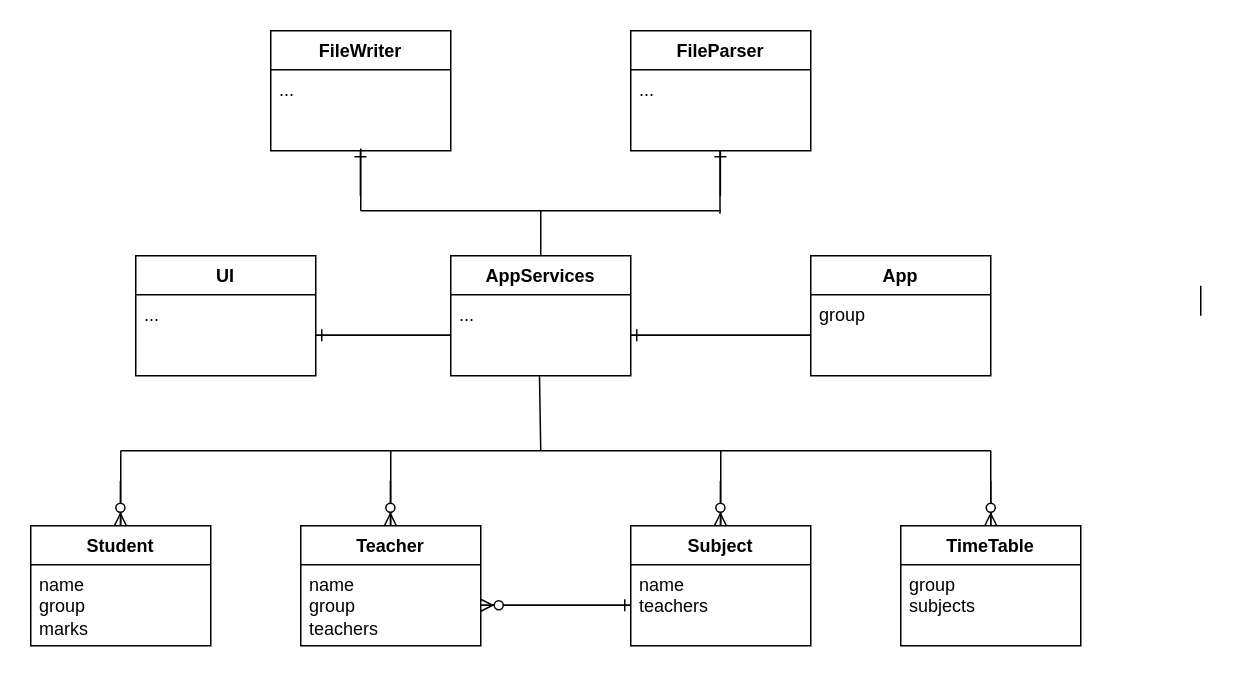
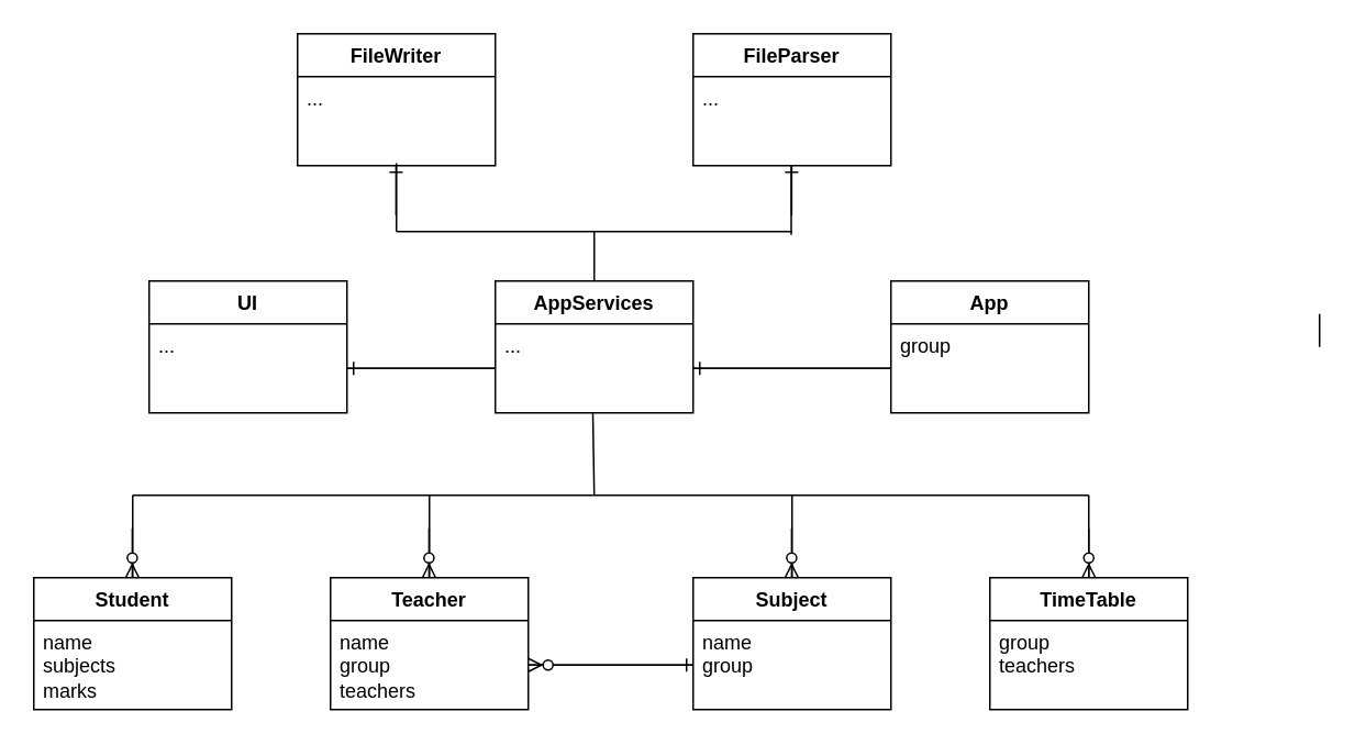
  <mxCell id="0" />
  <mxCell id="1" parent="0" />
  <mxCell id="2" value="Student" style="swimlane;fontStyle=1;align=center;verticalAlign=top;childLayout=stackLayout;horizontal=1;startSize=26;horizontalStack=0;resizeParent=1;resizeParentMax=0;resizeLast=0;collapsible=1;marginBottom=0;whiteSpace=wrap;html=1;" parent="1" vertex="1"><mxGeometry x="20" y="350" width="120" height="80" as="geometry" /></mxCell>
- <mxCell id="3" value="&lt;div&gt;name&lt;/div&gt;&lt;div&gt;group&lt;/div&gt;&lt;div&gt;marks&lt;/div&gt;" style="text;strokeColor=none;fillColor=none;align=left;verticalAlign=top;spacingLeft=4;spacingRight=4;overflow=hidden;rotatable=0;points=[[0,0.5],[1,0.5]];portConstraint=eastwest;whiteSpace=wrap;html=1;" parent="2" vertex="1"><mxGeometry y="26" width="120" height="54" as="geometry" /></mxCell>
+ <mxCell id="3" value="&lt;div&gt;name&lt;/div&gt;&lt;div&gt;subjects&lt;/div&gt;&lt;div&gt;marks&lt;/div&gt;" style="text;strokeColor=none;fillColor=none;align=left;verticalAlign=top;spacingLeft=4;spacingRight=4;overflow=hidden;rotatable=0;points=[[0,0.5],[1,0.5]];portConstraint=eastwest;whiteSpace=wrap;html=1;" parent="2" vertex="1"><mxGeometry y="26" width="120" height="54" as="geometry" /></mxCell>
  <mxCell id="4" value="Teacher" style="swimlane;fontStyle=1;align=center;verticalAlign=top;childLayout=stackLayout;horizontal=1;startSize=26;horizontalStack=0;resizeParent=1;resizeParentMax=0;resizeLast=0;collapsible=1;marginBottom=0;whiteSpace=wrap;html=1;" parent="1" vertex="1"><mxGeometry x="200" y="350" width="120" height="80" as="geometry" /></mxCell>
  <mxCell id="5" value="&lt;div&gt;name&lt;/div&gt;&lt;div&gt;group&lt;/div&gt;&lt;div&gt;teachers&lt;/div&gt;" style="text;strokeColor=none;fillColor=none;align=left;verticalAlign=top;spacingLeft=4;spacingRight=4;overflow=hidden;rotatable=0;points=[[0,0.5],[1,0.5]];portConstraint=eastwest;whiteSpace=wrap;html=1;" parent="4" vertex="1"><mxGeometry y="26" width="120" height="54" as="geometry" /></mxCell>
  <mxCell id="6" value="Subject" style="swimlane;fontStyle=1;align=center;verticalAlign=top;childLayout=stackLayout;horizontal=1;startSize=26;horizontalStack=0;resizeParent=1;resizeParentMax=0;resizeLast=0;collapsible=1;marginBottom=0;whiteSpace=wrap;html=1;" parent="1" vertex="1"><mxGeometry x="420" y="350" width="120" height="80" as="geometry" /></mxCell>
- <mxCell id="7" value="name&lt;div&gt;teachers&lt;/div&gt;" style="text;strokeColor=none;fillColor=none;align=left;verticalAlign=top;spacingLeft=4;spacingRight=4;overflow=hidden;rotatable=0;points=[[0,0.5],[1,0.5]];portConstraint=eastwest;whiteSpace=wrap;html=1;" parent="6" vertex="1"><mxGeometry y="26" width="120" height="54" as="geometry" /></mxCell>
+ <mxCell id="7" value="name&lt;div&gt;group&lt;/div&gt;" style="text;strokeColor=none;fillColor=none;align=left;verticalAlign=top;spacingLeft=4;spacingRight=4;overflow=hidden;rotatable=0;points=[[0,0.5],[1,0.5]];portConstraint=eastwest;whiteSpace=wrap;html=1;" parent="6" vertex="1"><mxGeometry y="26" width="120" height="54" as="geometry" /></mxCell>
  <mxCell id="8" value="FileParser" style="swimlane;fontStyle=1;align=center;verticalAlign=top;childLayout=stackLayout;horizontal=1;startSize=26;horizontalStack=0;resizeParent=1;resizeParentMax=0;resizeLast=0;collapsible=1;marginBottom=0;whiteSpace=wrap;html=1;" parent="1" vertex="1"><mxGeometry x="420" y="20" width="120" height="80" as="geometry" /></mxCell>
  <mxCell id="9" value="..." style="text;strokeColor=none;fillColor=none;align=left;verticalAlign=top;spacingLeft=4;spacingRight=4;overflow=hidden;rotatable=0;points=[[0,0.5],[1,0.5]];portConstraint=eastwest;whiteSpace=wrap;html=1;" parent="8" vertex="1"><mxGeometry y="26" width="120" height="54" as="geometry" /></mxCell>
  <mxCell id="10" value="AppServices" style="swimlane;fontStyle=1;align=center;verticalAlign=top;childLayout=stackLayout;horizontal=1;startSize=26;horizontalStack=0;resizeParent=1;resizeParentMax=0;resizeLast=0;collapsible=1;marginBottom=0;whiteSpace=wrap;html=1;" parent="1" vertex="1"><mxGeometry x="300" y="170" width="120" height="80" as="geometry" /></mxCell>
  <mxCell id="11" value="&lt;div&gt;...&lt;/div&gt;" style="text;strokeColor=none;fillColor=none;align=left;verticalAlign=top;spacingLeft=4;spacingRight=4;overflow=hidden;rotatable=0;points=[[0,0.5],[1,0.5]];portConstraint=eastwest;whiteSpace=wrap;html=1;" parent="10" vertex="1"><mxGeometry y="26" width="120" height="54" as="geometry" /></mxCell>
  <mxCell id="12" value="App" style="swimlane;fontStyle=1;align=center;verticalAlign=top;childLayout=stackLayout;horizontal=1;startSize=26;horizontalStack=0;resizeParent=1;resizeParentMax=0;resizeLast=0;collapsible=1;marginBottom=0;whiteSpace=wrap;html=1;" parent="1" vertex="1"><mxGeometry x="540" y="170" width="120" height="80" as="geometry" /></mxCell>
  <mxCell id="13" value="group" style="text;strokeColor=none;fillColor=none;align=left;verticalAlign=top;spacingLeft=4;spacingRight=4;overflow=hidden;rotatable=0;points=[[0,0.5],[1,0.5]];portConstraint=eastwest;whiteSpace=wrap;html=1;" parent="12" vertex="1"><mxGeometry y="26" width="120" height="54" as="geometry" /></mxCell>
  <mxCell id="14" value="" style="endArrow=none;html=1;rounded=0;exitX=0;exitY=0.5;exitDx=0;exitDy=0;entryX=1;entryY=0.5;entryDx=0;entryDy=0;" parent="1" source="13" target="11" edge="1"><mxGeometry width="50" height="50" relative="1" as="geometry"><mxPoint x="450" y="170" as="sourcePoint" /><mxPoint x="500" y="120" as="targetPoint" /></mxGeometry></mxCell>
  <mxCell id="15" value="" style="edgeStyle=entityRelationEdgeStyle;fontSize=12;html=1;endArrow=ERone;endFill=1;rounded=0;entryX=0;entryY=0.5;entryDx=0;entryDy=0;exitX=1;exitY=0.5;exitDx=0;exitDy=0;" parent="1" source="5" target="7" edge="1"><mxGeometry width="100" height="100" relative="1" as="geometry"><mxPoint x="380" y="580" as="sourcePoint" /><mxPoint x="480" y="480" as="targetPoint" /><Array as="points"><mxPoint x="380" y="380" /></Array></mxGeometry></mxCell>
  <mxCell id="16" value="TimeTable" style="swimlane;fontStyle=1;align=center;verticalAlign=top;childLayout=stackLayout;horizontal=1;startSize=26;horizontalStack=0;resizeParent=1;resizeParentMax=0;resizeLast=0;collapsible=1;marginBottom=0;whiteSpace=wrap;html=1;" parent="1" vertex="1"><mxGeometry x="600" y="350" width="120" height="80" as="geometry" /></mxCell>
- <mxCell id="17" value="&lt;div&gt;group&lt;/div&gt;&lt;div&gt;subjects&lt;/div&gt;" style="text;strokeColor=none;fillColor=none;align=left;verticalAlign=top;spacingLeft=4;spacingRight=4;overflow=hidden;rotatable=0;points=[[0,0.5],[1,0.5]];portConstraint=eastwest;whiteSpace=wrap;html=1;" parent="16" vertex="1"><mxGeometry y="26" width="120" height="54" as="geometry" /></mxCell>
+ <mxCell id="17" value="&lt;div&gt;group&lt;/div&gt;&lt;div&gt;teachers&lt;/div&gt;" style="text;strokeColor=none;fillColor=none;align=left;verticalAlign=top;spacingLeft=4;spacingRight=4;overflow=hidden;rotatable=0;points=[[0,0.5],[1,0.5]];portConstraint=eastwest;whiteSpace=wrap;html=1;" parent="16" vertex="1"><mxGeometry y="26" width="120" height="54" as="geometry" /></mxCell>
  <mxCell id="18" value="" style="endArrow=none;html=1;rounded=0;entryX=0.493;entryY=1.001;entryDx=0;entryDy=0;entryPerimeter=0;" parent="1" target="11" edge="1"><mxGeometry relative="1" as="geometry"><mxPoint x="360" y="300" as="sourcePoint" /><mxPoint x="320" y="270" as="targetPoint" /></mxGeometry></mxCell>
  <mxCell id="19" value="" style="endArrow=none;html=1;rounded=0;exitX=0.5;exitY=0;exitDx=0;exitDy=0;" parent="1" edge="1"><mxGeometry relative="1" as="geometry"><mxPoint x="80" y="350" as="sourcePoint" /><mxPoint x="80" y="300" as="targetPoint" /></mxGeometry></mxCell>
  <mxCell id="20" value="" style="endArrow=none;html=1;rounded=0;exitX=0.5;exitY=0;exitDx=0;exitDy=0;" parent="1" source="6" edge="1"><mxGeometry relative="1" as="geometry"><mxPoint x="570" y="330" as="sourcePoint" /><mxPoint x="480" y="300" as="targetPoint" /></mxGeometry></mxCell>
  <mxCell id="21" value="" style="endArrow=none;html=1;rounded=0;exitX=0.5;exitY=0;exitDx=0;exitDy=0;" parent="1" source="16" edge="1"><mxGeometry relative="1" as="geometry"><mxPoint x="680" y="250" as="sourcePoint" /><mxPoint x="660" y="300" as="targetPoint" /></mxGeometry></mxCell>
  <mxCell id="22" value="FileWriter" style="swimlane;fontStyle=1;align=center;verticalAlign=top;childLayout=stackLayout;horizontal=1;startSize=26;horizontalStack=0;resizeParent=1;resizeParentMax=0;resizeLast=0;collapsible=1;marginBottom=0;whiteSpace=wrap;html=1;" parent="1" vertex="1"><mxGeometry x="180" y="20" width="120" height="80" as="geometry" /></mxCell>
  <mxCell id="23" value="..." style="text;strokeColor=none;fillColor=none;align=left;verticalAlign=top;spacingLeft=4;spacingRight=4;overflow=hidden;rotatable=0;points=[[0,0.5],[1,0.5]];portConstraint=eastwest;whiteSpace=wrap;html=1;" parent="22" vertex="1"><mxGeometry y="26" width="120" height="54" as="geometry" /></mxCell>
  <mxCell id="24" value="" style="endArrow=none;html=1;rounded=0;entryX=0.5;entryY=0.972;entryDx=0;entryDy=0;entryPerimeter=0;" parent="1" target="23" edge="1"><mxGeometry width="50" height="50" relative="1" as="geometry"><mxPoint x="240" y="140" as="sourcePoint" /><mxPoint x="230" y="150" as="targetPoint" /></mxGeometry></mxCell>
  <mxCell id="25" value="" style="endArrow=none;html=1;rounded=0;entryX=0.5;entryY=0.972;entryDx=0;entryDy=0;entryPerimeter=0;" parent="1" edge="1"><mxGeometry width="50" height="50" relative="1" as="geometry"><mxPoint x="479.5" y="142" as="sourcePoint" /><mxPoint x="479.5" y="100" as="targetPoint" /></mxGeometry></mxCell>
  <mxCell id="26" value="" style="endArrow=none;html=1;rounded=0;" parent="1" edge="1"><mxGeometry width="50" height="50" relative="1" as="geometry"><mxPoint x="480" y="140" as="sourcePoint" /><mxPoint x="240" y="140" as="targetPoint" /></mxGeometry></mxCell>
  <mxCell id="27" value="" style="endArrow=none;html=1;rounded=0;entryX=0.5;entryY=0;entryDx=0;entryDy=0;" parent="1" target="10" edge="1"><mxGeometry width="50" height="50" relative="1" as="geometry"><mxPoint x="360" y="140" as="sourcePoint" /><mxPoint x="220" y="180" as="targetPoint" /></mxGeometry></mxCell>
  <mxCell id="28" value="" style="endArrow=none;html=1;rounded=0;" parent="1" edge="1"><mxGeometry width="50" height="50" relative="1" as="geometry"><mxPoint x="660" y="300" as="sourcePoint" /><mxPoint x="80" y="300" as="targetPoint" /></mxGeometry></mxCell>
  <mxCell id="29" value="" style="endArrow=none;html=1;rounded=0;entryX=0.5;entryY=0;entryDx=0;entryDy=0;" parent="1" target="4" edge="1"><mxGeometry width="50" height="50" relative="1" as="geometry"><mxPoint x="260" y="300" as="sourcePoint" /><mxPoint x="210" y="540" as="targetPoint" /></mxGeometry></mxCell>
  <mxCell id="30" value="" style="endArrow=none;html=1;rounded=0;" parent="1" edge="1"><mxGeometry relative="1" as="geometry"><mxPoint x="800" y="210" as="sourcePoint" /><mxPoint x="800" y="190" as="targetPoint" /></mxGeometry></mxCell>
  <mxCell id="31" value="" style="edgeStyle=entityRelationEdgeStyle;fontSize=12;html=1;endArrow=ERone;endFill=1;rounded=0;entryX=1;entryY=0.5;entryDx=0;entryDy=0;exitX=0;exitY=0.5;exitDx=0;exitDy=0;" parent="1" source="13" target="11" edge="1"><mxGeometry width="100" height="100" relative="1" as="geometry"><mxPoint x="430" y="370" as="sourcePoint" /><mxPoint x="530" y="270" as="targetPoint" /></mxGeometry></mxCell>
  <mxCell id="32" value="" style="edgeStyle=entityRelationEdgeStyle;fontSize=12;html=1;endArrow=ERzeroToMany;endFill=1;rounded=0;entryX=1;entryY=0.5;entryDx=0;entryDy=0;exitX=0;exitY=0.5;exitDx=0;exitDy=0;" parent="1" source="7" target="5" edge="1"><mxGeometry width="100" height="100" relative="1" as="geometry"><mxPoint x="350" y="600" as="sourcePoint" /><mxPoint x="450" y="500" as="targetPoint" /></mxGeometry></mxCell>
  <mxCell id="33" value="UI" style="swimlane;fontStyle=1;align=center;verticalAlign=top;childLayout=stackLayout;horizontal=1;startSize=26;horizontalStack=0;resizeParent=1;resizeParentMax=0;resizeLast=0;collapsible=1;marginBottom=0;whiteSpace=wrap;html=1;" parent="1" vertex="1"><mxGeometry x="90" y="170" width="120" height="80" as="geometry" /></mxCell>
  <mxCell id="34" value="..." style="text;strokeColor=none;fillColor=none;align=left;verticalAlign=top;spacingLeft=4;spacingRight=4;overflow=hidden;rotatable=0;points=[[0,0.5],[1,0.5]];portConstraint=eastwest;whiteSpace=wrap;html=1;" parent="33" vertex="1"><mxGeometry y="26" width="120" height="54" as="geometry" /></mxCell>
  <mxCell id="35" value="" style="endArrow=none;html=1;rounded=0;exitX=1;exitY=0.5;exitDx=0;exitDy=0;entryX=0;entryY=0.5;entryDx=0;entryDy=0;" parent="1" source="34" target="11" edge="1"><mxGeometry relative="1" as="geometry"><mxPoint x="240" y="260" as="sourcePoint" /><mxPoint x="400" y="260" as="targetPoint" /></mxGeometry></mxCell>
  <mxCell id="36" value="" style="edgeStyle=entityRelationEdgeStyle;fontSize=12;html=1;endArrow=ERone;endFill=1;rounded=0;entryX=1;entryY=0.5;entryDx=0;entryDy=0;exitX=0;exitY=0.5;exitDx=0;exitDy=0;" parent="1" source="11" target="34" edge="1"><mxGeometry width="100" height="100" relative="1" as="geometry"><mxPoint x="200" y="370" as="sourcePoint" /><mxPoint x="300" y="270" as="targetPoint" /></mxGeometry></mxCell>
  <mxCell id="37" value="" style="edgeStyle=orthogonalEdgeStyle;fontSize=12;html=1;endArrow=ERzeroToMany;endFill=1;rounded=0;elbow=vertical;" parent="1" edge="1"><mxGeometry width="100" height="100" relative="1" as="geometry"><mxPoint x="259.76" y="320" as="sourcePoint" /><mxPoint x="259.76" y="350" as="targetPoint" /></mxGeometry></mxCell>
  <mxCell id="38" value="" style="edgeStyle=orthogonalEdgeStyle;fontSize=12;html=1;endArrow=ERzeroToMany;endFill=1;rounded=0;elbow=vertical;" parent="1" edge="1"><mxGeometry width="100" height="100" relative="1" as="geometry"><mxPoint x="479.76" y="320" as="sourcePoint" /><mxPoint x="479.76" y="350" as="targetPoint" /></mxGeometry></mxCell>
  <mxCell id="39" value="" style="edgeStyle=orthogonalEdgeStyle;fontSize=12;html=1;endArrow=ERzeroToMany;endFill=1;rounded=0;elbow=vertical;" parent="1" edge="1"><mxGeometry width="100" height="100" relative="1" as="geometry"><mxPoint x="660" y="320" as="sourcePoint" /><mxPoint x="660" y="350" as="targetPoint" /></mxGeometry></mxCell>
  <mxCell id="40" value="" style="edgeStyle=orthogonalEdgeStyle;fontSize=12;html=1;endArrow=ERzeroToMany;endFill=1;rounded=0;elbow=vertical;" parent="1" edge="1"><mxGeometry width="100" height="100" relative="1" as="geometry"><mxPoint x="79.76" y="320" as="sourcePoint" /><mxPoint x="79.76" y="350" as="targetPoint" /></mxGeometry></mxCell>
  <mxCell id="41" value="" style="edgeStyle=elbowEdgeStyle;fontSize=12;html=1;endArrow=ERone;endFill=1;rounded=0;elbow=vertical;" parent="1" edge="1"><mxGeometry width="100" height="100" relative="1" as="geometry"><mxPoint x="239.76" y="130" as="sourcePoint" /><mxPoint x="239.76" y="100" as="targetPoint" /></mxGeometry></mxCell>
  <mxCell id="42" value="" style="edgeStyle=elbowEdgeStyle;fontSize=12;html=1;endArrow=ERone;endFill=1;rounded=0;elbow=vertical;" parent="1" edge="1"><mxGeometry width="100" height="100" relative="1" as="geometry"><mxPoint x="479.76" y="130" as="sourcePoint" /><mxPoint x="479.76" y="100" as="targetPoint" /></mxGeometry></mxCell>
